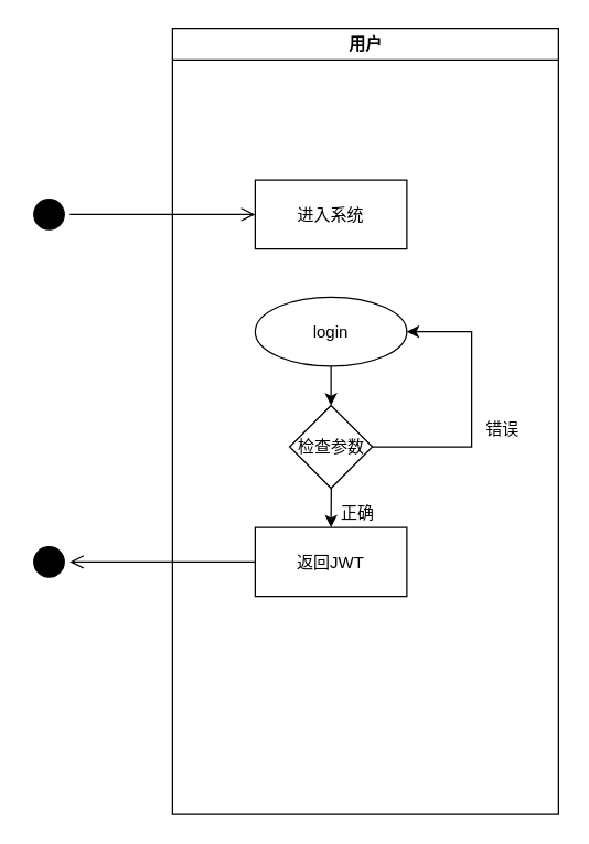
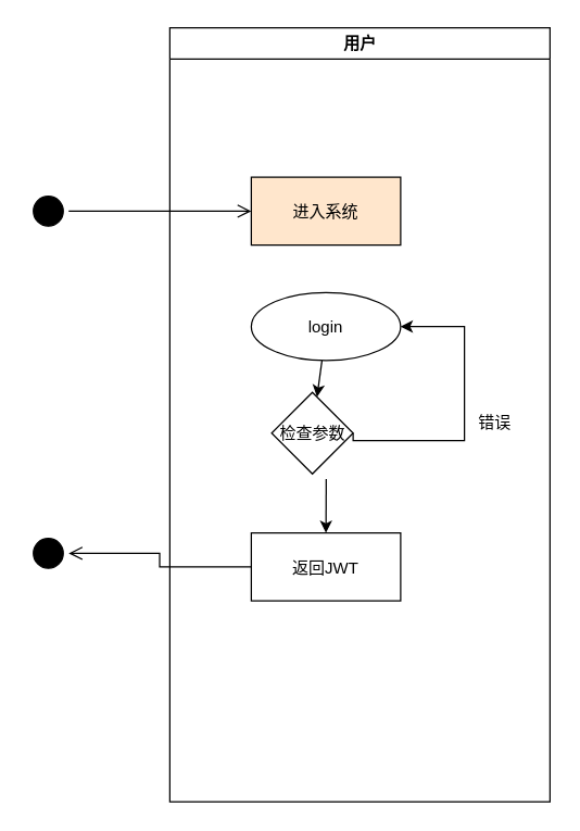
  <mxCell id="0" />
  <mxCell id="1" parent="0" />
  <mxCell id="2" value="用户" style="swimlane;whiteSpace=wrap" parent="1" vertex="1"><mxGeometry x="124.5" y="20" width="280" height="570" as="geometry" /></mxCell>
- <mxCell id="3" value="进入系统" style="strokeColor=#000000;" parent="2" vertex="1"><mxGeometry x="60" y="110" width="110" height="50" as="geometry" /></mxCell>
+ <mxCell id="3" value="进入系统" style="strokeColor=#000000;fillColor=#ffe6cc;" parent="2" vertex="1"><mxGeometry x="60" y="110" width="110" height="50" as="geometry" /></mxCell>
  <mxCell id="4" value="" style="edgeStyle=none;rounded=0;orthogonalLoop=1;jettySize=auto;html=1;" parent="2" source="5" target="9" edge="1"><mxGeometry relative="1" as="geometry" /></mxCell>
  <mxCell id="5" value="login" style="ellipse;strokeColor=#000000;" parent="2" vertex="1"><mxGeometry x="60" y="195" width="110" height="50" as="geometry" /></mxCell>
- <mxCell id="6" value="返回JWT" style="strokeColor=#000000;" parent="2" vertex="1"><mxGeometry x="60" y="362" width="110" height="50" as="geometry" /></mxCell>
+ <mxCell id="6" value="返回JWT" style="strokeColor=#000000;" parent="2" vertex="1"><mxGeometry x="60" y="372" width="110" height="50" as="geometry" /></mxCell>
  <mxCell id="7" value="" style="edgeStyle=none;rounded=0;orthogonalLoop=1;jettySize=auto;html=1;entryX=0.5;entryY=0;entryDx=0;entryDy=0;" parent="2" target="6" edge="1"><mxGeometry relative="1" as="geometry"><mxPoint x="115.183" y="332.317" as="sourcePoint" /><mxPoint x="115.5" y="384" as="targetPoint" /></mxGeometry></mxCell>
  <mxCell id="8" value="" style="edgeStyle=orthogonalEdgeStyle;rounded=0;orthogonalLoop=1;jettySize=auto;html=1;entryX=1;entryY=0.5;entryDx=0;entryDy=0;exitX=1;exitY=0.5;exitDx=0;exitDy=0;" parent="2" source="9" target="5" edge="1"><mxGeometry relative="1" as="geometry"><mxPoint x="155.5" y="304" as="sourcePoint" /><mxPoint x="225" y="303.5" as="targetPoint" /><Array as="points"><mxPoint x="217" y="304" /><mxPoint x="217" y="220" /></Array></mxGeometry></mxCell>
- <mxCell id="9" value="检查参数" style="rhombus;whiteSpace=wrap;html=1;align=center;" parent="2" vertex="1"><mxGeometry x="85" y="273.5" width="60" height="60" as="geometry" /></mxCell>
+ <mxCell id="9" value="检查参数" style="rhombus;whiteSpace=wrap;html=1;align=center;" parent="2" vertex="1"><mxGeometry x="75" y="268.5" width="60" height="60" as="geometry" /></mxCell>
  <mxCell id="10" value="" style="ellipse;shape=startState;fillColor=#000000;strokeColor=#000000;" parent="1" vertex="1"><mxGeometry x="20" y="140" width="30" height="30" as="geometry" /></mxCell>
  <mxCell id="11" value="" style="edgeStyle=elbowEdgeStyle;elbow=horizontal;verticalAlign=bottom;endArrow=open;endSize=8;strokeColor=#000000;endFill=1;rounded=0" parent="1" source="10" target="3" edge="1"><mxGeometry x="244.5" y="80" as="geometry"><mxPoint x="239.5" y="130" as="targetPoint" /></mxGeometry></mxCell>
  <mxCell id="12" value="" style="ellipse;shape=startState;fillColor=#000000;strokeColor=#000000;" parent="1" vertex="1"><mxGeometry x="20" y="392" width="30" height="30" as="geometry" /></mxCell>
  <mxCell id="13" value="" style="edgeStyle=elbowEdgeStyle;elbow=horizontal;verticalAlign=bottom;endArrow=open;endSize=8;strokeColor=#000000;endFill=1;rounded=0;exitX=0;exitY=0.5;exitDx=0;exitDy=0;" parent="1" source="6" target="12" edge="1"><mxGeometry x="254.5" y="90" as="geometry"><mxPoint x="194.5" y="165" as="targetPoint" /><mxPoint x="60" y="165" as="sourcePoint" /></mxGeometry></mxCell>
- <mxCell id="14" value="正确" style="text;html=1;resizable=0;points=[];autosize=1;align=left;verticalAlign=top;spacingTop=-4;" parent="1" vertex="1"><mxGeometry x="244.5" y="362" width="40" height="20" as="geometry" /></mxCell>
  <mxCell id="15" value="错误" style="text;html=1;resizable=0;points=[];autosize=1;align=left;verticalAlign=top;spacingTop=-4;" parent="1" vertex="1"><mxGeometry x="350" y="301" width="40" height="20" as="geometry" /></mxCell>
